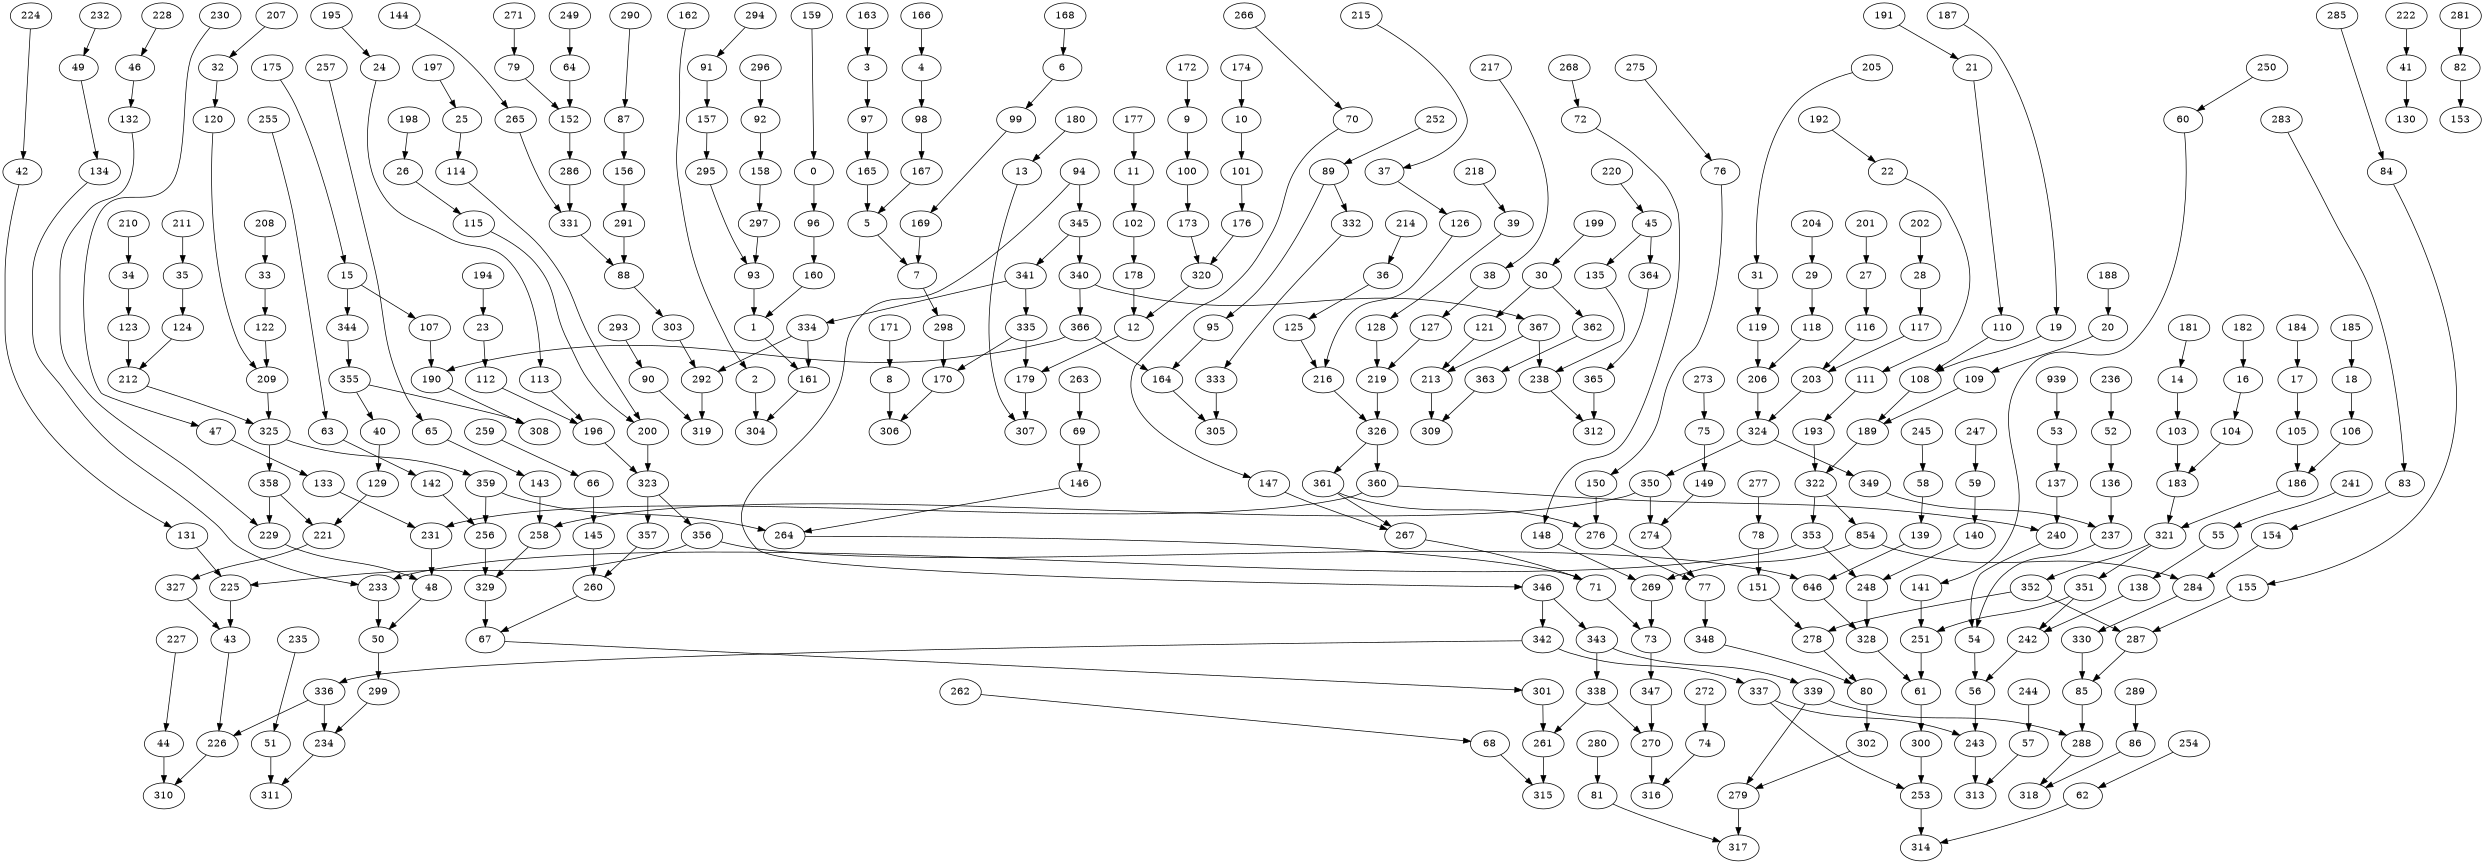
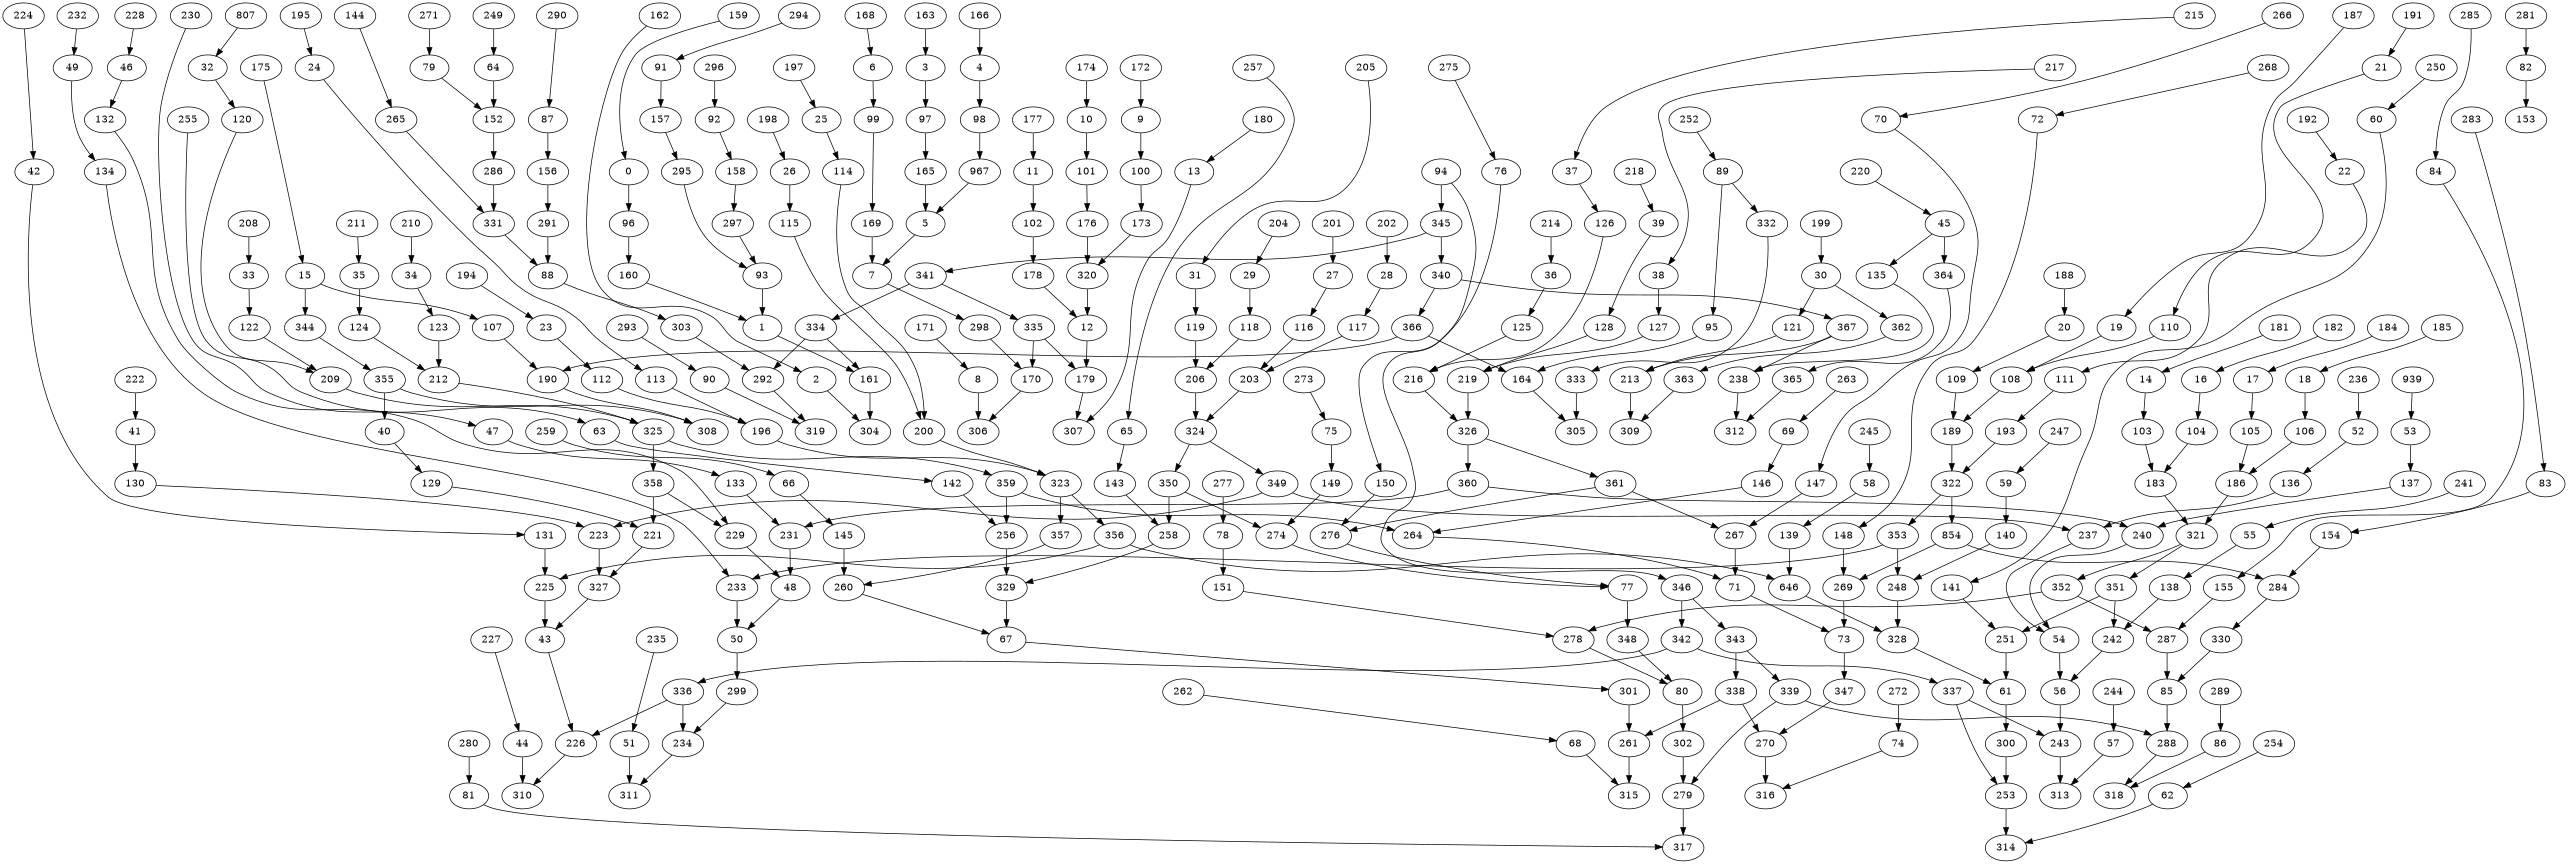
  digraph {
    edge [weight=0]
    0
    96
    160
    1
    161
    304
    2
    3
    97
    165
    4
    98
-   167
+   167 [label=967]
    5
    7
    298
    6
    99
    169
    170
    8
    306
    9
    100
    173
    10
    101
    176
    11
    102
    178
    12
    179
    307
    13
    14
    103
    183
    15
    107
    344
    190
    355
    16
    104
    17
    105
    186
    18
    106
    19
    108
    189
    20
    109
    21
    110
    22
    111
    193
    23
    112
    196
    24
    113
    25
    114
    200
    26
    115
    27
    116
    203
    28
    117
    29
    118
    206
    30
    121
    362
    213
    363
    31
    119
    32
    120
    209
    33
    122
    34
    123
    212
    35
    124
    36
    125
    216
    37
    126
    38
    127
    219
    39
    128
    40
    129
    221
    41
    130
+   223
    42
    131
    225
    43
    226
    310
    44
    45
    135
    364
    238
    365
    46
    132
    229
    47
    133
    231
    48
    50
    299
    49
    134
    233
    234
    51
    311
    52
    136
    237
    53
    137
    240
    54
    56
    243
    55
    138
    242
    313
    57
    58
    139
    n155 [label=646]
    59
    140
    248
    60
    141
    251
    61
    300
    253
    62
    314
    63
    142
    256
    64
    152
    144
    265
    65
    143
    258
    66
    145
    260
    67
    301
    261
    68
    315
    69
    146
    264
    70
    147
    267
    71
    73
    347
    72
    148
    269
    270
    74
    316
    75
    149
    274
    76
    150
    276
    77
    348
    80
    78
    151
    278
    79
    286
    302
    279
    81
    317
    82
    153
    83
    154
    284
    84
    155
    287
    85
    288
    318
    86
    87
    156
    291
    88
    303
    292
    89
    95
    332
    164
    333
    90
    319
    91
    157
    295
    92
    158
    297
    93
    94
    345
    346
    340
    341
    342
    343
    305
    320
    321
    308
    322
    323
    324
    325
    309
    326
    327
    312
    328
    329
    331
    330
    159
    162
    163
    166
    168
    171
    172
    174
    175
    177
    180
    181
    182
    351
    352
    184
    185
    187
    188
    353
    n293 [label=854]
    191
    192
    194
    195
    356
    357
    197
    198
    199
    201
    202
    349
    350
    204
    205
-   207
+   207 [label=807]
    208
    358
    359
    210
    211
    214
    215
    360
    361
    217
    218
    220
    222
    224
    227
    228
    230
    232
    235
    236
    n330 [label=939]
    241
    244
    245
    247
    249
    250
    252
    254
    255
    257
    259
    262
    263
    266
    268
    271
    272
    273
    275
    277
    280
    281
    283
    285
    289
    290
    293
    294
    296
    334
    335
    336
    337
    338
    339
    366
    367
    0 -> 96 [weight=6]
    96 -> 160 [weight=1]
    160 -> 1
    1 -> 161 [weight=1]
    161 -> 304
    2 -> 304 [weight=3]
    3 -> 97 [weight=11]
    97 -> 165 [weight=10]
    165 -> 5 [weight=10]
    4 -> 98 [weight=1]
    98 -> 167 [weight=6]
    167 -> 5 [weight=2]
    5 -> 7 [weight=6]
    7 -> 298
    298 -> 170
    6 -> 99
    99 -> 169
    169 -> 7 [weight=8]
    170 -> 306
    8 -> 306 [weight=4]
    9 -> 100 [weight=1]
    100 -> 173
    173 -> 320 [weight=3]
    10 -> 101
    101 -> 176
    176 -> 320 [weight=4]
    11 -> 102 [weight=9]
    102 -> 178 [weight=11]
    178 -> 12 [weight=6]
    12 -> 179 [weight=1]
    179 -> 307 [weight=1]
    13 -> 307
    14 -> 103 [weight=4]
    103 -> 183 [weight=3]
    183 -> 321 [weight=1]
    15 -> 107 [weight=1]
    15 -> 344 [weight=3]
    107 -> 190 [weight=1]
    344 -> 355 [weight=2]
    190 -> 308 [weight=5]
    355 -> 40 [weight=1]
    355 -> 308 [weight=1]
    16 -> 104
    104 -> 183 [weight=2]
    17 -> 105 [weight=5]
    105 -> 186 [weight=3]
    186 -> 321
    18 -> 106 [weight=1]
    106 -> 186 [weight=1]
    19 -> 108 [weight=4]
    108 -> 189 [weight=2]
    189 -> 322 [weight=7]
    20 -> 109 [weight=1]
    109 -> 189
    21 -> 110
    110 -> 108 [weight=1]
    22 -> 111
    111 -> 193 [weight=3]
    193 -> 322 [weight=8]
    23 -> 112
    112 -> 196 [weight=1]
    196 -> 323
    24 -> 113
    113 -> 196 [weight=2]
    25 -> 114
    114 -> 200
    200 -> 323 [weight=2]
    26 -> 115
    115 -> 200
    27 -> 116 [weight=2]
    116 -> 203 [weight=2]
    203 -> 324 [weight=5]
    28 -> 117
    117 -> 203 [weight=4]
    29 -> 118 [weight=17]
    118 -> 206
    206 -> 324 [weight=14]
    30 -> 121 [weight=1]
    30 -> 362
    121 -> 213
    362 -> 363 [weight=1]
    213 -> 309 [weight=2]
    363 -> 309
    31 -> 119 [weight=14]
    119 -> 206 [weight=16]
    32 -> 120
    120 -> 209
    209 -> 325 [weight=2]
    33 -> 122
    122 -> 209
    34 -> 123 [weight=2]
    123 -> 212 [weight=12]
    212 -> 325 [weight=7]
    35 -> 124 [weight=5]
    124 -> 212 [weight=1]
    36 -> 125
    125 -> 216
    216 -> 326 [weight=1]
    37 -> 126
    126 -> 216
    38 -> 127 [weight=1]
    127 -> 219 [weight=3]
    219 -> 326 [weight=2]
    39 -> 128
    128 -> 219 [weight=2]
    40 -> 129
    129 -> 221
    221 -> 327
    41 -> 130 [weight=2]
+   130 -> 223
+   223 -> 327 [weight=3]
    42 -> 131
    131 -> 225 [weight=4]
    225 -> 43 [weight=3]
    43 -> 226 [weight=1]
    226 -> 310 [weight=2]
    44 -> 310 [weight=4]
    45 -> 135
    45 -> 364
    135 -> 238
    364 -> 365
    238 -> 312
    365 -> 312 [weight=1]
    46 -> 132
    132 -> 229
    229 -> 48 [weight=1]
    47 -> 133 [weight=8]
    133 -> 231 [weight=2]
    231 -> 48
    48 -> 50
    50 -> 299 [weight=3]
    299 -> 234
    49 -> 134
    134 -> 233
    233 -> 50 [weight=5]
    234 -> 311
    51 -> 311 [weight=2]
    52 -> 136 [weight=9]
    136 -> 237 [weight=13]
    237 -> 54
    53 -> 137 [weight=13]
    137 -> 240 [weight=2]
    240 -> 54
    54 -> 56
    56 -> 243 [weight=4]
    243 -> 313 [weight=8]
    55 -> 138
    138 -> 242 [weight=5]
    242 -> 56 [weight=1]
    57 -> 313 [weight=2]
    58 -> 139 [weight=2]
    139 -> n155 [weight=2]
    n155 -> 328 [weight=8]
    59 -> 140 [weight=4]
    140 -> 248 [weight=3]
    248 -> 328 [weight=13]
    60 -> 141
    141 -> 251 [weight=3]
    251 -> 61 [weight=11]
    61 -> 300 [weight=8]
    300 -> 253
    253 -> 314 [weight=14]
    62 -> 314 [weight=8]
    63 -> 142 [weight=2]
    142 -> 256 [weight=8]
    256 -> 329 [weight=13]
    64 -> 152 [weight=3]
    152 -> 286 [weight=9]
    144 -> 265
    265 -> 331
    65 -> 143 [weight=1]
    143 -> 258 [weight=1]
    258 -> 329 [weight=2]
    66 -> 145 [weight=9]
    145 -> 260 [weight=13]
    260 -> 67
    67 -> 301
    301 -> 261 [weight=10]
    261 -> 315 [weight=10]
    68 -> 315 [weight=1]
    69 -> 146 [weight=9]
    146 -> 264 [weight=5]
    264 -> 71 [weight=1]
    70 -> 147
    147 -> 267 [weight=1]
    267 -> 71 [weight=2]
    71 -> 73
    73 -> 347 [weight=3]
    347 -> 270 [weight=1]
    72 -> 148
    148 -> 269 [weight=1]
    269 -> 73
    270 -> 316 [weight=1]
    74 -> 316
    75 -> 149 [weight=8]
    149 -> 274 [weight=2]
    274 -> 77
    76 -> 150
    150 -> 276 [weight=2]
    276 -> 77
    77 -> 348 [weight=3]
    348 -> 80 [weight=1]
    80 -> 302 [weight=9]
    78 -> 151 [weight=9]
    151 -> 278 [weight=2]
    278 -> 80 [weight=1]
    79 -> 152
    286 -> 331 [weight=3]
    302 -> 279 [weight=1]
    279 -> 317 [weight=6]
    81 -> 317 [weight=3]
    82 -> 153 [weight=4]
    83 -> 154 [weight=1]
    154 -> 284 [weight=12]
    284 -> 330 [weight=9]
    84 -> 155
    155 -> 287 [weight=2]
    287 -> 85 [weight=6]
    85 -> 288 [weight=12]
    288 -> 318 [weight=1]
    86 -> 318 [weight=3]
    87 -> 156 [weight=1]
    156 -> 291 [weight=3]
    291 -> 88 [weight=5]
    88 -> 303 [weight=2]
    303 -> 292 [weight=4]
    292 -> 319 [weight=4]
    89 -> 95
    89 -> 332
    95 -> 164 [weight=3]
    332 -> 333
    164 -> 305 [weight=1]
    333 -> 305 [weight=6]
    90 -> 319
    91 -> 157
    157 -> 295
    295 -> 93
    92 -> 158 [weight=3]
    158 -> 297
    297 -> 93
    93 -> 1 [weight=1]
    94 -> 345 [weight=2]
    94 -> 346
    345 -> 340 [weight=6]
    345 -> 341
    346 -> 342 [weight=3]
    346 -> 343 [weight=1]
    340 -> 366 [weight=9]
    340 -> 367 [weight=4]
    341 -> 334 [weight=2]
    341 -> 335 [weight=1]
    342 -> 336
    342 -> 337 [weight=4]
    343 -> 338 [weight=9]
    343 -> 339 [weight=2]
    320 -> 12 [weight=1]
    321 -> 351 [weight=6]
    321 -> 352
    322 -> 353 [weight=7]
    322 -> n293 [weight=11]
    323 -> 356 [weight=3]
    323 -> 357 [weight=6]
    324 -> 349 [weight=9]
    324 -> 350 [weight=11]
    325 -> 358 [weight=5]
    325 -> 359 [weight=4]
    326 -> 360 [weight=4]
    326 -> 361 [weight=1]
    327 -> 43
    328 -> 61 [weight=4]
    329 -> 67 [weight=10]
    331 -> 88 [weight=1]
    330 -> 85 [weight=14]
    159 -> 0
    162 -> 2
    163 -> 3 [weight=17]
    166 -> 4 [weight=1]
    168 -> 6
    171 -> 8 [weight=10]
    172 -> 9 [weight=1]
    174 -> 10 [weight=1]
    175 -> 15
    177 -> 11 [weight=2]
    180 -> 13
    181 -> 14 [weight=1]
    182 -> 16 [weight=2]
    351 -> 242 [weight=2]
    351 -> 251 [weight=2]
    352 -> 278 [weight=2]
    352 -> 287 [weight=8]
    184 -> 17 [weight=7]
    185 -> 18 [weight=1]
    187 -> 19
    188 -> 20 [weight=6]
    353 -> 233
    353 -> 248 [weight=7]
    n293 -> 269 [weight=4]
    n293 -> 284 [weight=10]
    191 -> 21
    192 -> 22
    194 -> 23 [weight=1]
    195 -> 24
    356 -> 225 [weight=5]
    356 -> n155 [weight=5]
    357 -> 260 [weight=1]
    197 -> 25
    198 -> 26
    199 -> 30 [weight=5]
    201 -> 27 [weight=3]
    202 -> 28 [weight=1]
+   349 -> 223 [weight=8]
    349 -> 237 [weight=10]
    350 -> 258 [weight=7]
    350 -> 274 [weight=5]
    204 -> 29 [weight=2]
    205 -> 31
    207 -> 32
    208 -> 33 [weight=2]
    358 -> 221 [weight=5]
    358 -> 229 [weight=7]
    359 -> 256 [weight=9]
    359 -> 264 [weight=10]
    210 -> 34 [weight=13]
    211 -> 35 [weight=2]
    214 -> 36 [weight=2]
    215 -> 37
    360 -> 231 [weight=3]
    360 -> 240 [weight=2]
    361 -> 267 [weight=1]
    361 -> 276
    217 -> 38
    218 -> 39
    220 -> 45
    222 -> 41 [weight=2]
    224 -> 42
    227 -> 44
    228 -> 46
    230 -> 47
    232 -> 49
    235 -> 51
    236 -> 52 [weight=17]
    n330 -> 53 [weight=3]
    241 -> 55 [weight=1]
    244 -> 57
    245 -> 58 [weight=1]
    247 -> 59 [weight=3]
    249 -> 64 [weight=2]
    250 -> 60
    252 -> 89
    254 -> 62 [weight=2]
    255 -> 63
    257 -> 65
    259 -> 66 [weight=10]
    262 -> 68
    263 -> 69 [weight=9]
    266 -> 70
    268 -> 72
    271 -> 79 [weight=1]
    272 -> 74 [weight=2]
    273 -> 75 [weight=3]
    275 -> 76
    277 -> 78 [weight=10]
    280 -> 81 [weight=15]
    281 -> 82 [weight=2]
    283 -> 83
    285 -> 84
    289 -> 86
    290 -> 87
    293 -> 90 [weight=1]
    294 -> 91
    296 -> 92 [weight=1]
    334 -> 161 [weight=4]
    334 -> 292 [weight=1]
    335 -> 170 [weight=1]
    335 -> 179 [weight=2]
    336 -> 226 [weight=1]
    336 -> 234 [weight=5]
    337 -> 243 [weight=4]
    337 -> 253 [weight=1]
    338 -> 261 [weight=11]
    338 -> 270 [weight=2]
    339 -> 279 [weight=2]
    339 -> 288 [weight=6]
    366 -> 190 [weight=6]
    366 -> 164 [weight=10]
    367 -> 213
    367 -> 238
  }
